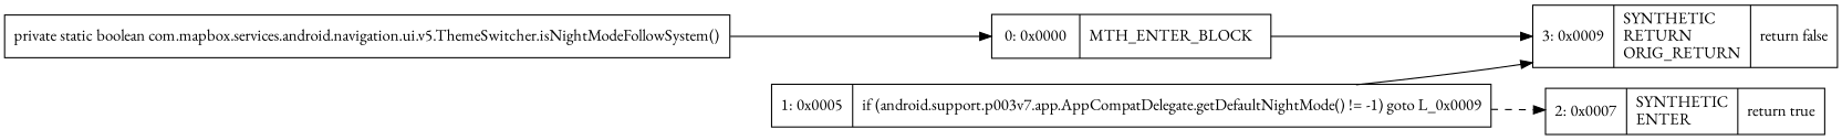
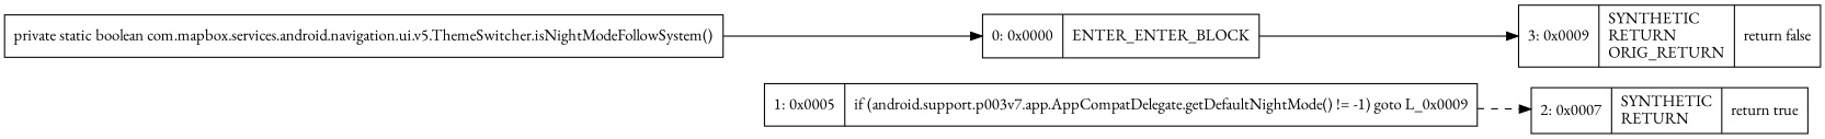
  digraph {
    fontname="EB Garamond"
    rankdir=LR
    node [fontname="EB Garamond" shape=record]
    edge [fontname="EB Garamond"]
-   n1 [label="{0\:\ 0x0000|MTH_ENTER_BLOCK\l}"]
+   n1 [label="{0\:\ 0x0000|ENTER_ENTER_BLOCK\l}"]
    n2 [label="{3\:\ 0x0009|SYNTHETIC\lRETURN\lORIG_RETURN\l|return false\l}"]
    n3 [label="{1\:\ 0x0005|if (android.support.p003v7.app.AppCompatDelegate.getDefaultNightMode() != \-1) goto L_0x0009\l}"]
-   n4 [label="{2\:\ 0x0007|SYNTHETIC\lENTER\l|return true\l}"]
+   n4 [label="{2\:\ 0x0007|SYNTHETIC\lRETURN\l|return true\l}"]
    n5 [label="{private static boolean com.mapbox.services.android.navigation.ui.v5.ThemeSwitcher.isNightModeFollowSystem() }"]
    n1 -> n2
-   n3 -> n2
    n3 -> n4 [style=dashed]
    n5 -> n1
  }
